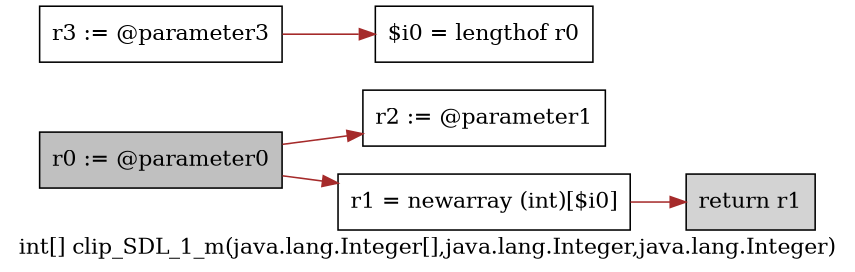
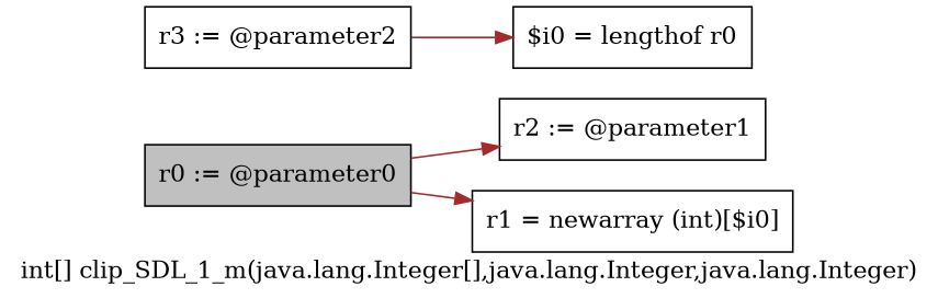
  digraph {
    label="int[] clip_SDL_1_m(java.lang.Integer[],java.lang.Integer,java.lang.Integer)"
    rankdir=LR
    node [shape=box]
    edge [color=brown]
    n1 [fillcolor=gray label="r0 := @parameter0" style=filled]
    n2 [label="r2 := @parameter1"]
    n3 [label="r1 = newarray (int)[$i0]"]
-   n4 [label="r3 := @parameter3"]
+   n4 [label="r3 := @parameter2"]
    n5 [label="$i0 = lengthof r0"]
-   n6 [fillcolor=lightgray label="return r1" style=filled]
    n1 -> n2
    n1 -> n3
-   n3 -> n6
    n4 -> n5
  }
